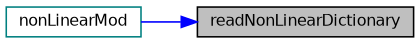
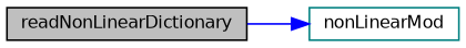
  digraph {
    rankdir=RL
    node [fontname=Helvetica fontsize=10 shape=record style=filled]
    n1 [color=black fillcolor=grey75 fontcolor=black height=0.2 label=readNonLinearDictionary width=0.4]
    n2 [color=teal fillcolor=white height=0.2 label=nonLinearMod width=0.4]
-   n1 -> n2 [color=blue dir=back fontname=Helvetica fontsize=10 labelfontname=Helvetica labelfontsize=10 style=solid]
+   n2 -> n1 [color=blue dir=back fontname=Helvetica fontsize=10 labelfontname=Helvetica labelfontsize=10 style=solid]
  }
